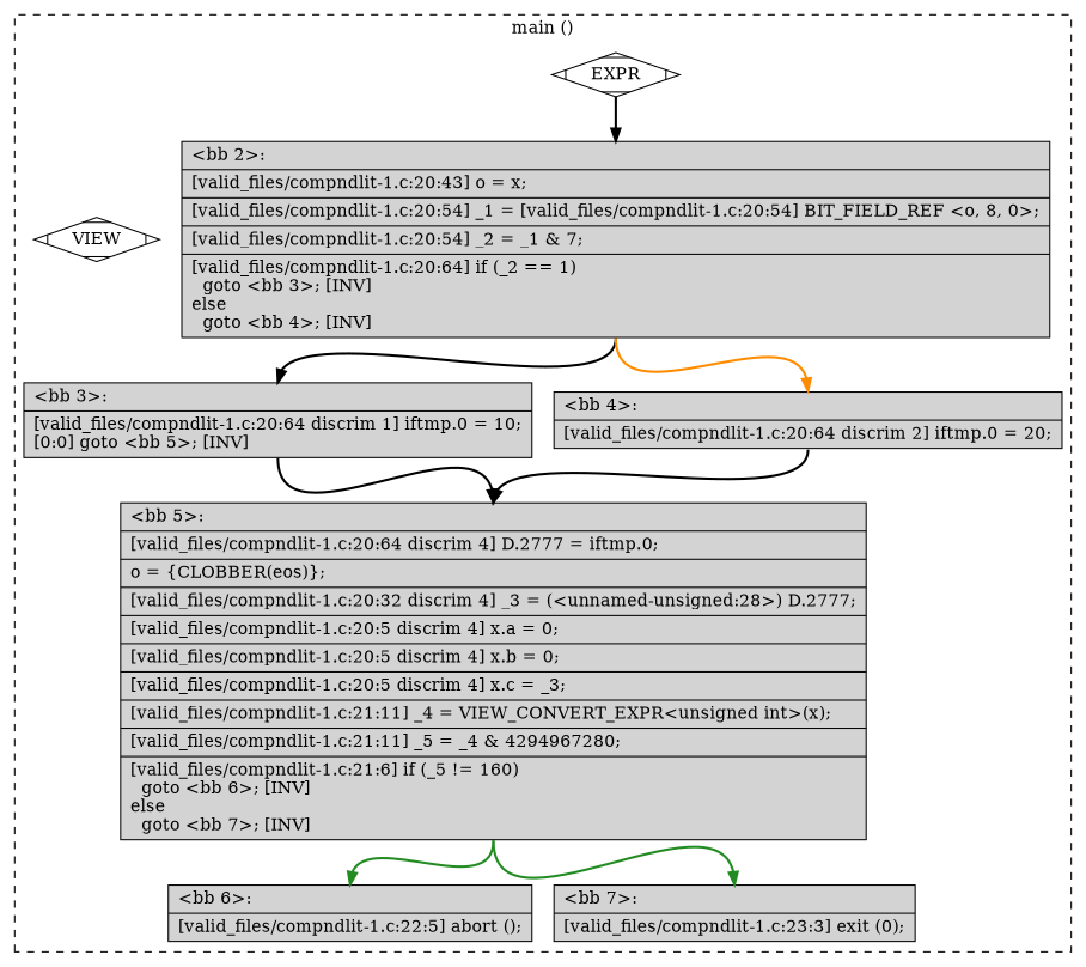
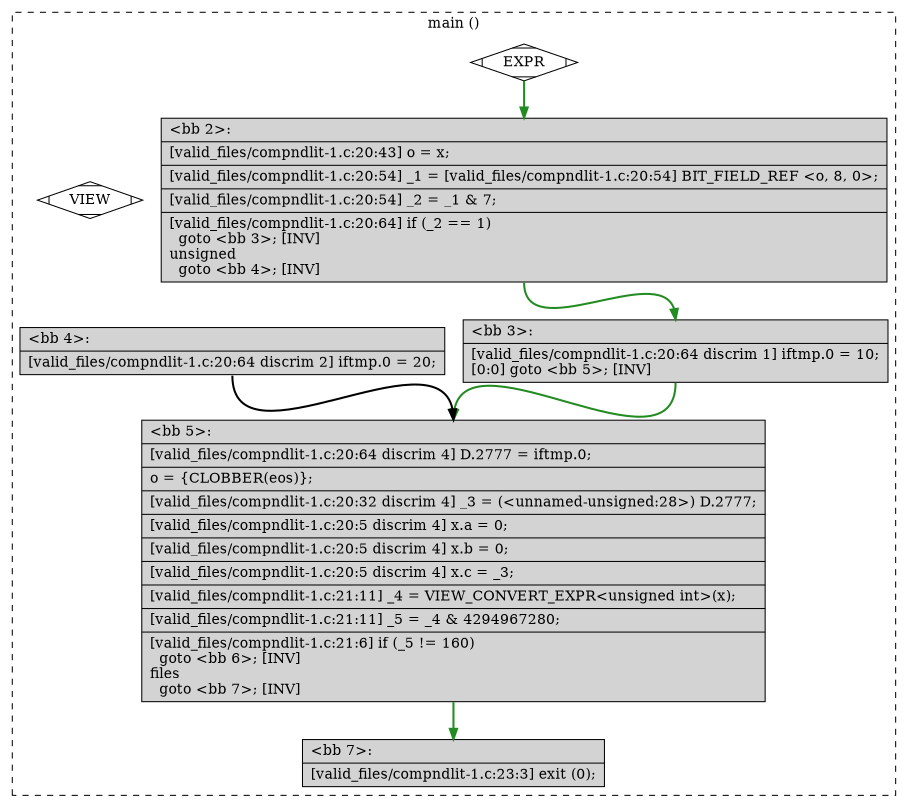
  digraph {
    node [fillcolor=lightgrey shape=record style=filled]
    edge [constraint=true headport=n style="solid,bold" tailport=s color=black weight=10]
    n1 [fillcolor=white label=EXPR shape=Mdiamond]
    n2 [fillcolor=white label=VIEW shape=Mdiamond]
-   n3 [label="{\<bb\ 2\>:\l|[valid_files/compndlit-1.c:20:43]\ o\ =\ x;\l|[valid_files/compndlit-1.c:20:54]\ _1\ =\ [valid_files/compndlit-1.c:20:54]\ BIT_FIELD_REF\ \<o,\ 8,\ 0\>;\l|[valid_files/compndlit-1.c:20:54]\ _2\ =\ _1\ &\ 7;\l|[valid_files/compndlit-1.c:20:64]\ if\ (_2\ ==\ 1)\l\ \ goto\ \<bb\ 3\>;\ [INV]\lelse\l\ \ goto\ \<bb\ 4\>;\ [INV]\l}"]
+   n3 [label="{\<bb\ 2\>:\l|[valid_files/compndlit-1.c:20:43]\ o\ =\ x;\l|[valid_files/compndlit-1.c:20:54]\ _1\ =\ [valid_files/compndlit-1.c:20:54]\ BIT_FIELD_REF\ \<o,\ 8,\ 0\>;\l|[valid_files/compndlit-1.c:20:54]\ _2\ =\ _1\ &\ 7;\l|[valid_files/compndlit-1.c:20:64]\ if\ (_2\ ==\ 1)\l\ \ goto\ \<bb\ 3\>;\ [INV]\lunsigned\l\ \ goto\ \<bb\ 4\>;\ [INV]\l}"]
    n4 [label="{\<bb\ 3\>:\l|[valid_files/compndlit-1.c:20:64\ discrim\ 1]\ iftmp.0\ =\ 10;\l[0:0]\ goto\ \<bb\ 5\>;\ [INV]\l}"]
    n5 [label="{\<bb\ 4\>:\l|[valid_files/compndlit-1.c:20:64\ discrim\ 2]\ iftmp.0\ =\ 20;\l}"]
-   n6 [label="{\<bb\ 5\>:\l|[valid_files/compndlit-1.c:20:64\ discrim\ 4]\ D.2777\ =\ iftmp.0;\l|o\ =\ \{CLOBBER(eos)\};\l|[valid_files/compndlit-1.c:20:32\ discrim\ 4]\ _3\ =\ (\<unnamed-unsigned:28\>)\ D.2777;\l|[valid_files/compndlit-1.c:20:5\ discrim\ 4]\ x.a\ =\ 0;\l|[valid_files/compndlit-1.c:20:5\ discrim\ 4]\ x.b\ =\ 0;\l|[valid_files/compndlit-1.c:20:5\ discrim\ 4]\ x.c\ =\ _3;\l|[valid_files/compndlit-1.c:21:11]\ _4\ =\ VIEW_CONVERT_EXPR\<unsigned\ int\>(x);\l|[valid_files/compndlit-1.c:21:11]\ _5\ =\ _4\ &\ 4294967280;\l|[valid_files/compndlit-1.c:21:6]\ if\ (_5\ !=\ 160)\l\ \ goto\ \<bb\ 6\>;\ [INV]\lelse\l\ \ goto\ \<bb\ 7\>;\ [INV]\l}"]
-   n7 [label="{\<bb\ 6\>:\l|[valid_files/compndlit-1.c:22:5]\ abort\ ();\l}"]
+   n6 [label="{\<bb\ 5\>:\l|[valid_files/compndlit-1.c:20:64\ discrim\ 4]\ D.2777\ =\ iftmp.0;\l|o\ =\ \{CLOBBER(eos)\};\l|[valid_files/compndlit-1.c:20:32\ discrim\ 4]\ _3\ =\ (\<unnamed-unsigned:28\>)\ D.2777;\l|[valid_files/compndlit-1.c:20:5\ discrim\ 4]\ x.a\ =\ 0;\l|[valid_files/compndlit-1.c:20:5\ discrim\ 4]\ x.b\ =\ 0;\l|[valid_files/compndlit-1.c:20:5\ discrim\ 4]\ x.c\ =\ _3;\l|[valid_files/compndlit-1.c:21:11]\ _4\ =\ VIEW_CONVERT_EXPR\<unsigned\ int\>(x);\l|[valid_files/compndlit-1.c:21:11]\ _5\ =\ _4\ &\ 4294967280;\l|[valid_files/compndlit-1.c:21:6]\ if\ (_5\ !=\ 160)\l\ \ goto\ \<bb\ 6\>;\ [INV]\lfiles\l\ \ goto\ \<bb\ 7\>;\ [INV]\l}"]
    n8 [label="{\<bb\ 7\>:\l|[valid_files/compndlit-1.c:23:3]\ exit\ (0);\l}"]
    subgraph cluster_1 {
      color=black
      label="main ()"
      style=dashed
      n1
      n2
      n3
      n4
      n5
      n6
-     n7
      n8
    }
    n1 -> n2 [style=invis color="" weight=""]
-   n1 -> n3 [weight=100]
-   n3 -> n4
-   n3 -> n5 [color=darkorange]
-   n4 -> n6 [weight=100]
+   n1 -> n3 [color=forestgreen weight=100]
+   n3 -> n4 [color=forestgreen]
+   n4 -> n6 [color=forestgreen weight=100]
    n5 -> n6 [weight=100]
-   n6 -> n7 [color=forestgreen]
    n6 -> n8 [color=forestgreen]
  }
